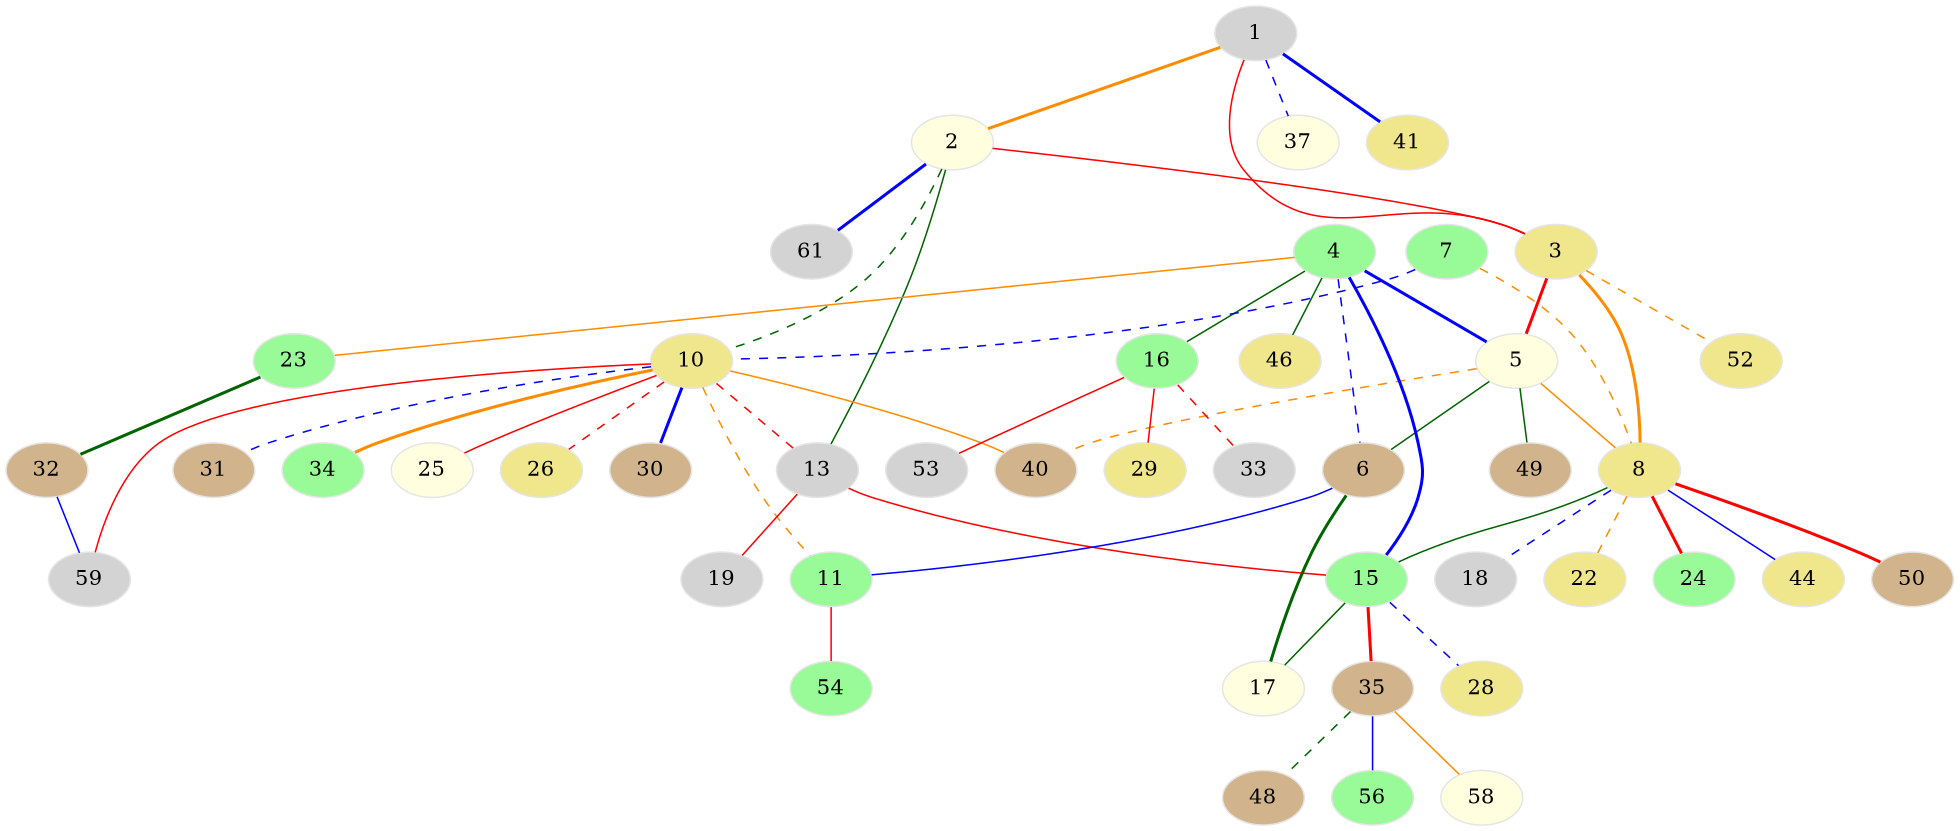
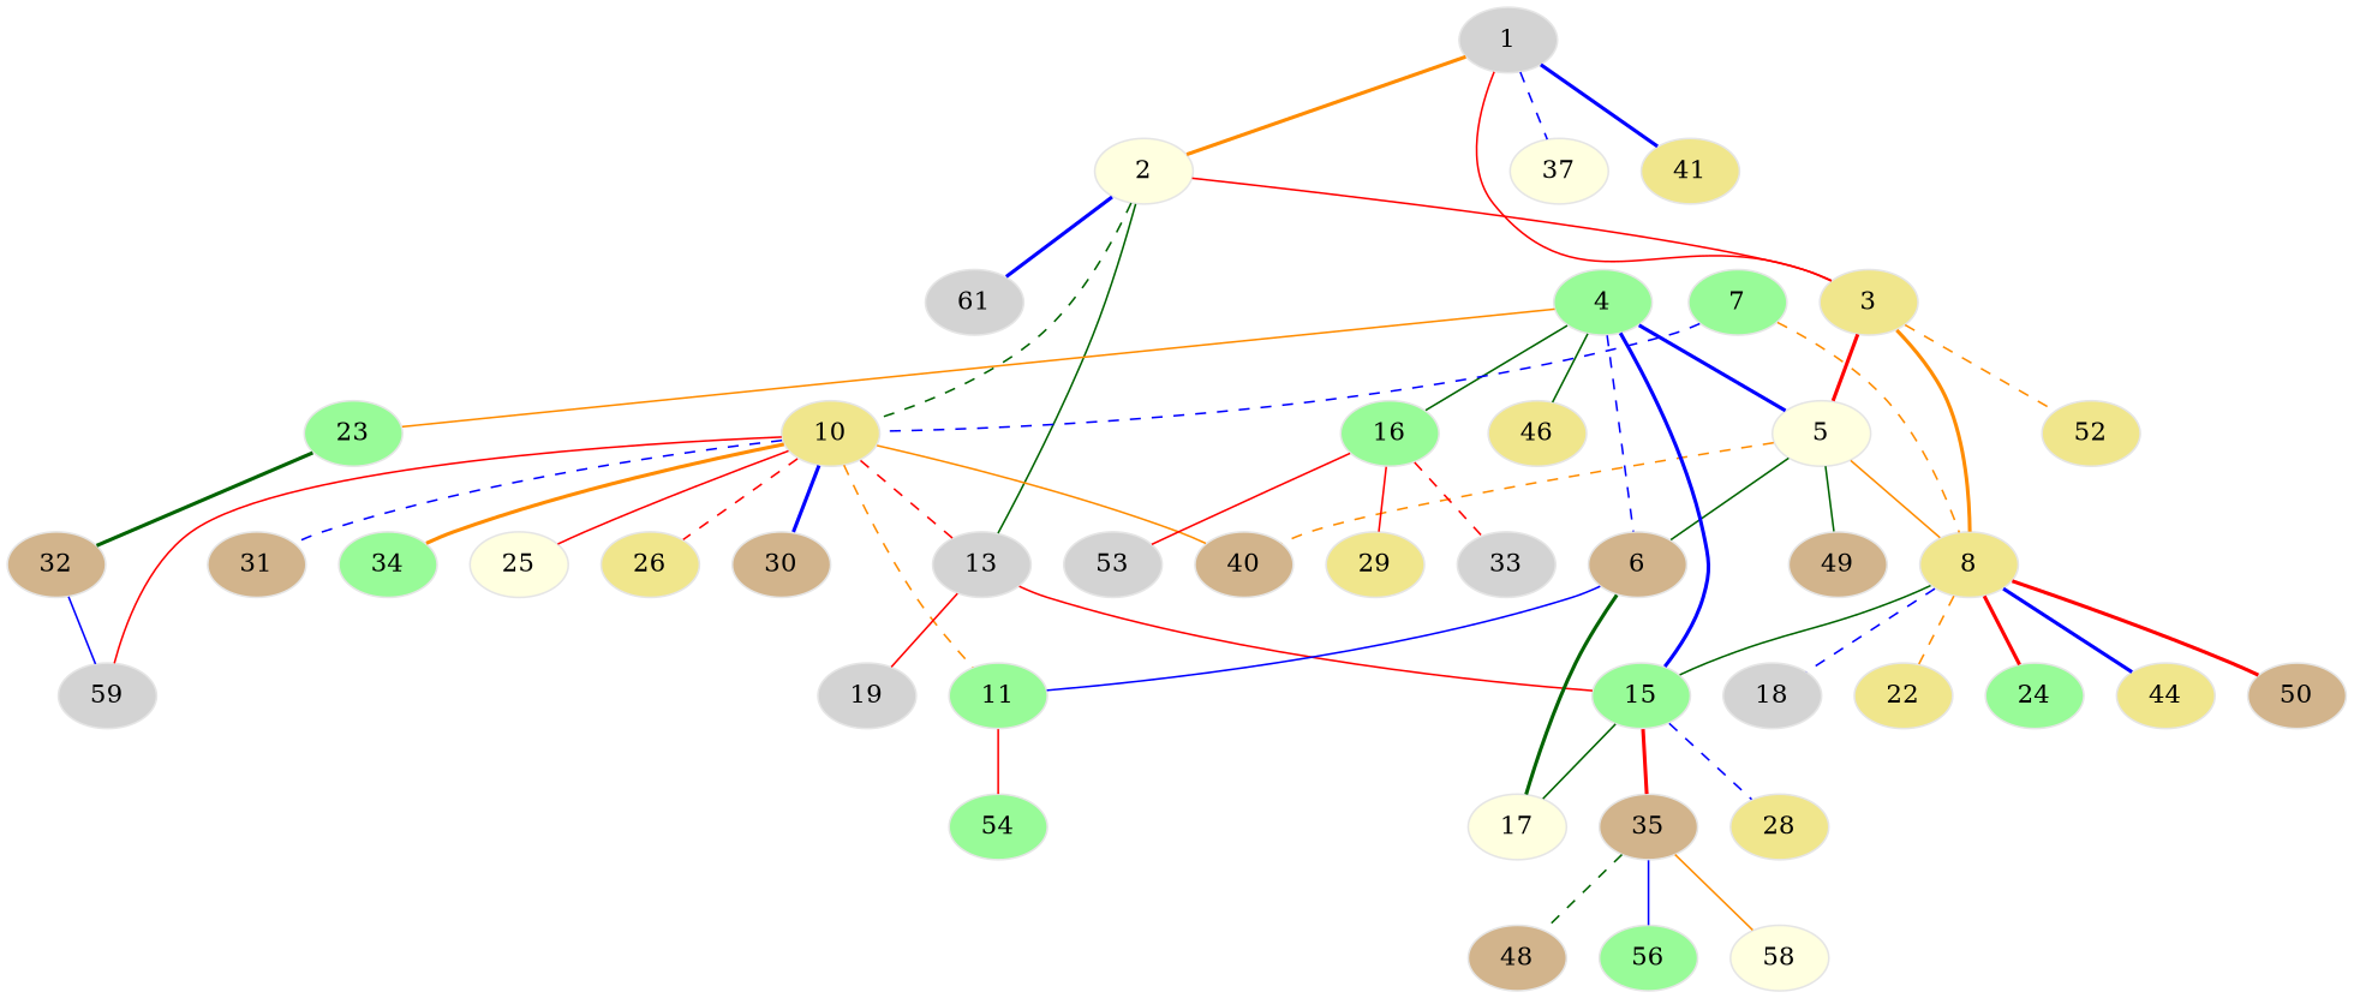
  graph {
    node [color=gray90 fillcolor=khaki style=filled]
    edge [color=red style=solid]
    1 [fillcolor=lightgrey super="+39"]
    2 [fillcolor=lightyellow super="+57"]
    3 [super="+36"]
    37 [fillcolor=lightyellow super="+42"]
    41 [super="+45"]
    10 [super="+12"]
    13 [fillcolor=lightgrey super="+14"]
    61 [fillcolor=lightgrey]
    5 [fillcolor=lightyellow super="+38"]
    8 [super="+9"]
    52
    40 [fillcolor=tan]
    11 [fillcolor=palegreen]
    25 [fillcolor=lightyellow]
    26
    30 [fillcolor=tan]
    31 [fillcolor=tan]
    34 [fillcolor=palegreen]
    59 [fillcolor=lightgrey]
    15 [fillcolor=palegreen super="+21"]
    19 [fillcolor=lightgrey]
    6 [fillcolor=tan super="+43"]
    49 [fillcolor=tan]
    18 [fillcolor=lightgrey]
    22
    24 [fillcolor=palegreen]
    44
    50 [fillcolor=tan]
    4 [fillcolor=palegreen super="+20"]
    16 [fillcolor=palegreen super="+27"]
    23 [fillcolor=palegreen]
    46
    17 [fillcolor=lightyellow]
    28
    35 [fillcolor=tan super="+51"]
    29
    33 [fillcolor=lightgrey]
    53 [fillcolor=lightgrey]
    32 [fillcolor=tan]
    54 [fillcolor=palegreen]
    7 [fillcolor=palegreen super="+60"]
    48 [fillcolor=tan super="+55"]
    56 [fillcolor=palegreen]
    58 [fillcolor=lightyellow]
    1 -- 2 [color=darkorange style=bold]
    1 -- 3
    1 -- 37 [color=blue style=dashed]
    1 -- 41 [color=blue style=bold]
    2 -- 3
    2 -- 10 [color=darkgreen style=dashed]
    2 -- 13 [color=darkgreen]
    2 -- 61 [color=blue style=bold]
    3 -- 5 [style=bold]
    3 -- 8 [color=darkorange style=bold]
    3 -- 52 [color=darkorange style=dashed]
    10 -- 13 [style=dashed]
    10 -- 40 [color=darkorange]
    10 -- 11 [color=darkorange style=dashed weight=2]
    10 -- 25
    10 -- 26 [style=dashed]
    10 -- 30 [color=blue style=bold]
    10 -- 31 [color=blue style=dashed]
    10 -- 34 [color=darkorange style=bold]
    10 -- 59
    13 -- 15 [weight=2]
    13 -- 19
    5 -- 8 [color=darkorange]
    5 -- 40 [color=darkorange style=dashed]
    5 -- 6 [color=darkgreen]
    5 -- 49 [color=darkgreen]
    8 -- 15 [color=darkgreen]
    8 -- 18 [color=blue style=dashed]
    8 -- 22 [color=darkorange style=dashed]
    8 -- 24 [style=bold]
-   8 -- 44 [color=blue]
+   8 -- 44 [color=blue style=bold]
    8 -- 50 [style=bold]
    11 -- 54
    15 -- 17 [color=darkgreen]
    15 -- 28 [color=blue style=dashed]
    15 -- 35 [style=bold]
    6 -- 11 [color=blue]
    6 -- 17 [color=darkgreen style=bold]
    4 -- 5 [color=blue style=bold]
    4 -- 15 [color=blue style=bold]
    4 -- 6 [color=blue style=dashed]
    4 -- 16 [color=darkgreen]
    4 -- 23 [color=darkorange]
    4 -- 46 [color=darkgreen]
    16 -- 29
    16 -- 33 [style=dashed]
    16 -- 53
    23 -- 32 [color=darkgreen style=bold]
    35 -- 48 [color=darkgreen style=dashed]
    35 -- 56 [color=blue]
    35 -- 58 [color=darkorange]
    32 -- 59 [color=blue]
    7 -- 10 [color=blue style=dashed]
    7 -- 8 [color=darkorange style=dashed weight=2]
  }
